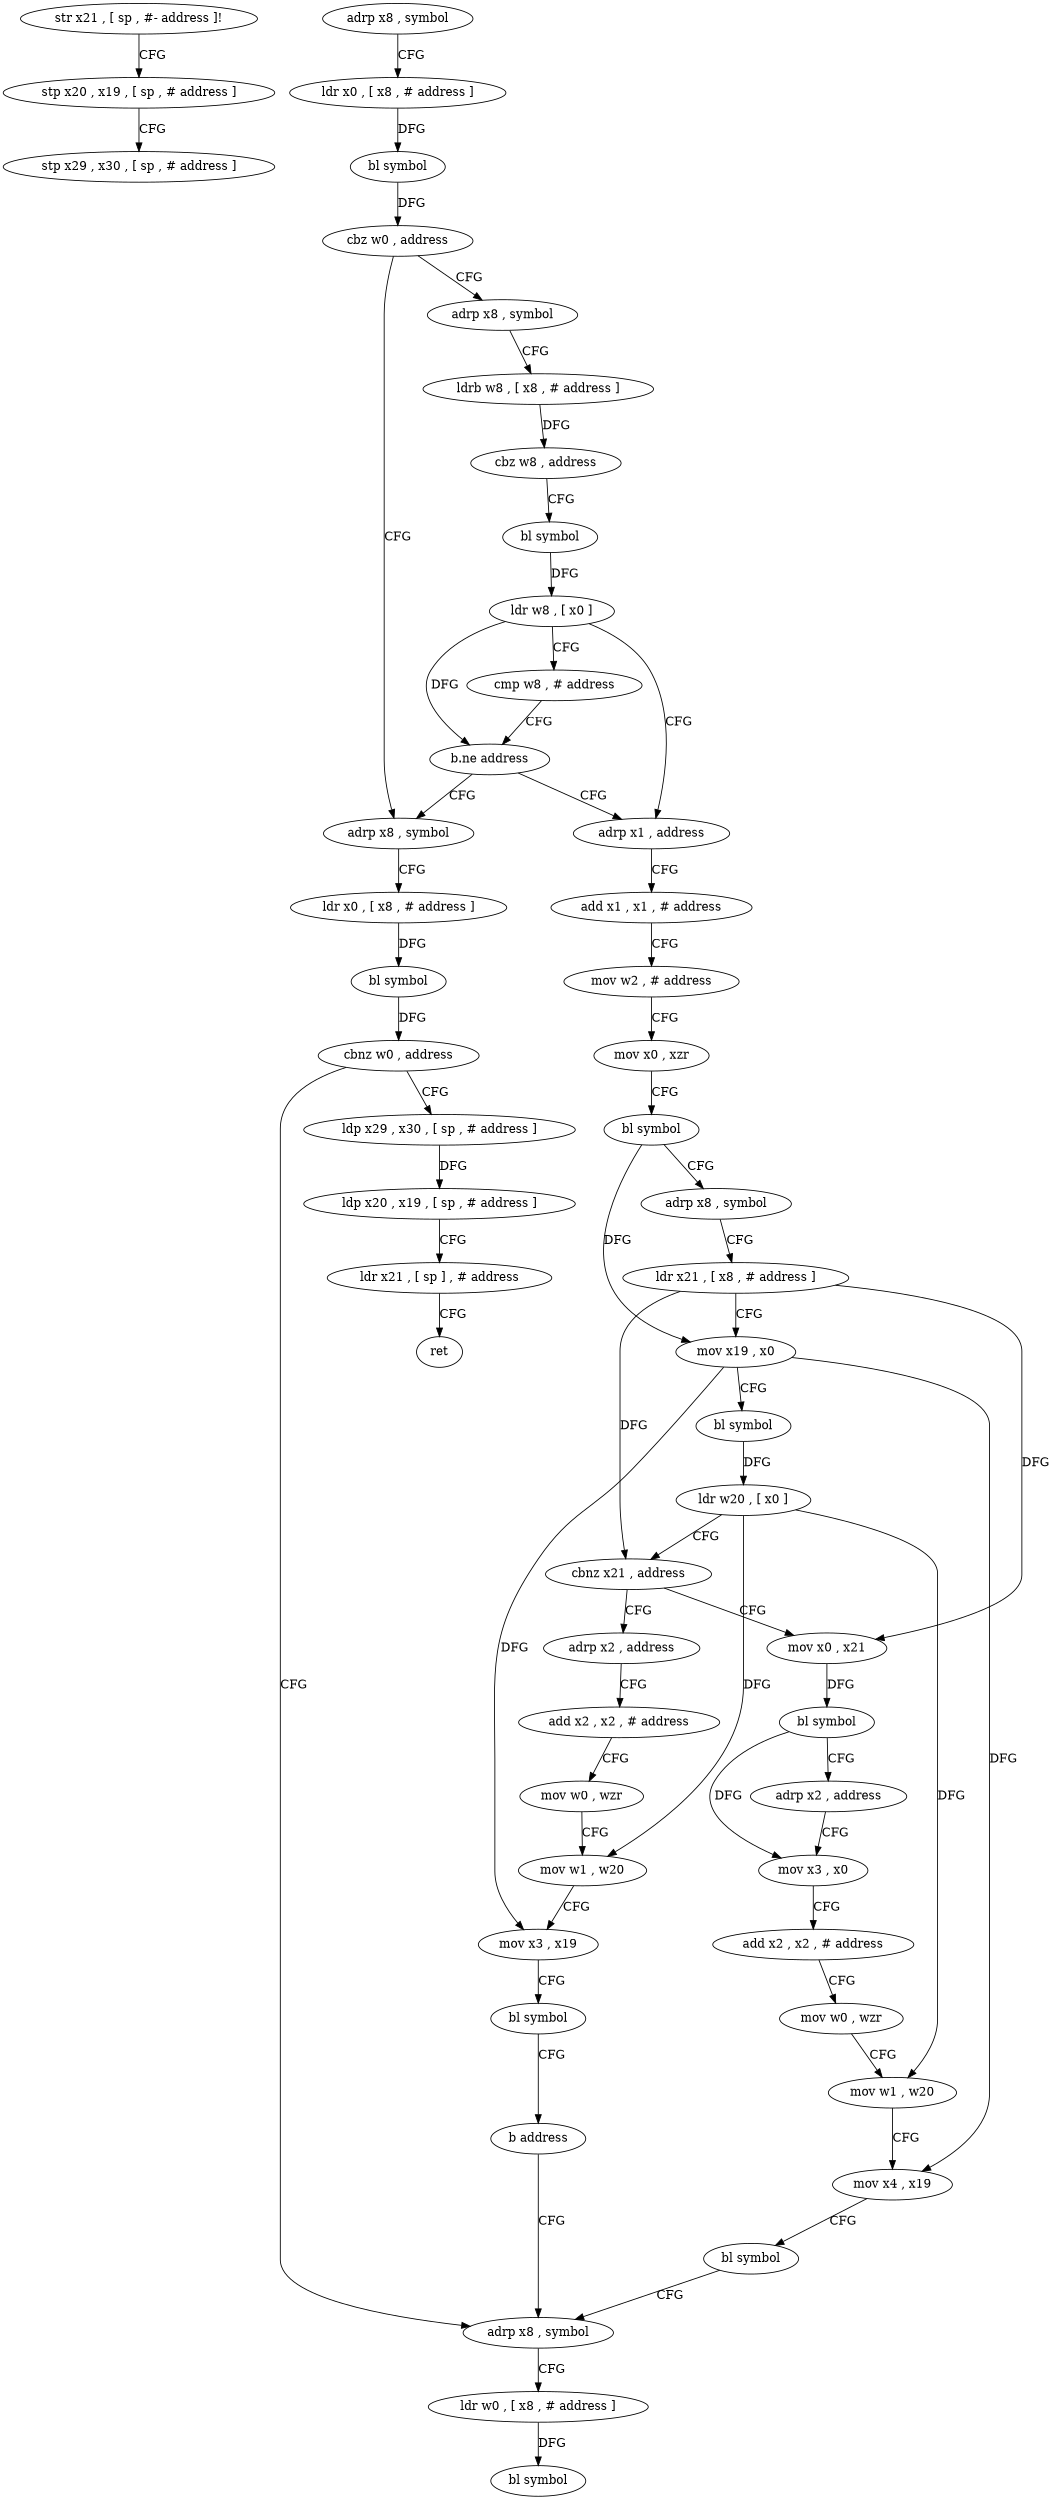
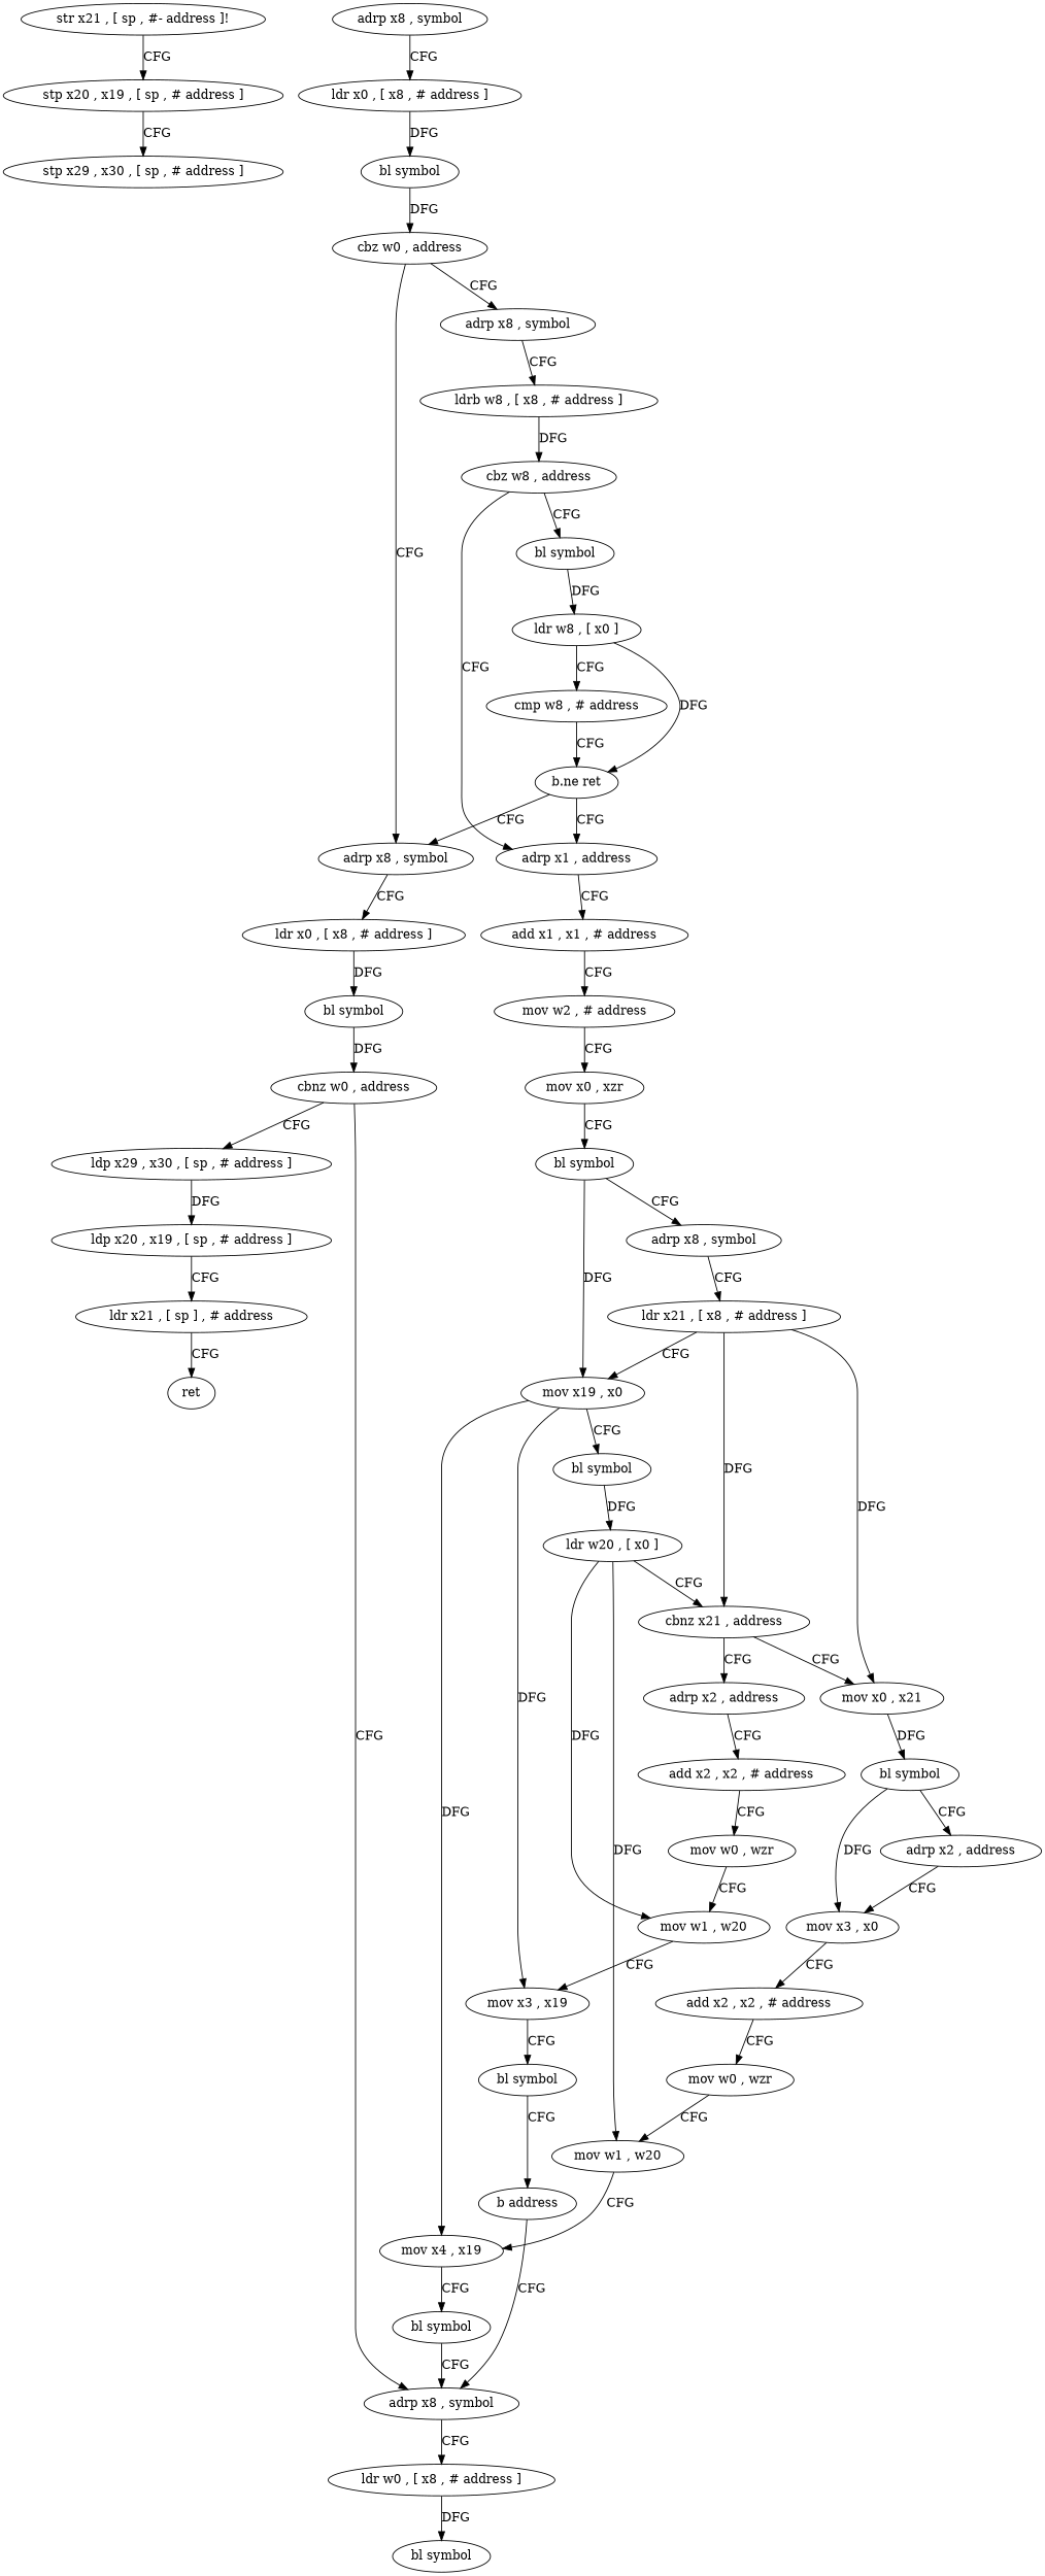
  digraph {
    n1 [label="str x21 , [ sp , #- address ]!"]
    n2 [label="stp x20 , x19 , [ sp , # address ]"]
    n3 [label="stp x29 , x30 , [ sp , # address ]"]
    n4 [label="adrp x8 , symbol"]
    n5 [label="ldr x0 , [ x8 , # address ]"]
    n6 [label="bl symbol"]
    n7 [label="cbz w0 , address"]
    n8 [label="adrp x8 , symbol"]
    n9 [label="adrp x8 , symbol"]
    n10 [label="ldr x0 , [ x8 , # address ]"]
    n11 [label="ldrb w8 , [ x8 , # address ]"]
    n12 [label="bl symbol"]
    n13 [label="cbz w8 , address"]
    n14 [label="cbnz w0 , address"]
    n15 [label="adrp x8 , symbol"]
    n16 [label="ldp x29 , x30 , [ sp , # address ]"]
    n17 [label="ldr w0 , [ x8 , # address ]"]
    n18 [label="ldp x20 , x19 , [ sp , # address ]"]
    n19 [label="bl symbol"]
    n20 [label="ldr x21 , [ sp ] , # address"]
    n21 [label="adrp x1 , address"]
    n22 [label="bl symbol"]
    n23 [label="add x1 , x1 , # address"]
    n24 [label="ldr w8 , [ x0 ]"]
    n25 [label="mov w2 , # address"]
    n26 [label="cmp w8 , # address"]
-   n27 [label="b.ne address"]
+   n27 [label="b.ne ret"]
    n28 [label=ret]
    n29 [label="mov x0 , xzr"]
    n30 [label="bl symbol"]
    n31 [label="adrp x8 , symbol"]
    n32 [label="mov x19 , x0"]
    n33 [label="ldr x21 , [ x8 , # address ]"]
    n34 [label="bl symbol"]
    n35 [label="mov x4 , x19"]
    n36 [label="mov x3 , x19"]
    n37 [label="cbnz x21 , address"]
    n38 [label="mov x0 , x21"]
    n39 [label="adrp x2 , address"]
    n40 [label="bl symbol"]
    n41 [label="ldr w20 , [ x0 ]"]
    n42 [label="bl symbol"]
    n43 [label="bl symbol"]
    n44 [label="mov w1 , w20"]
    n45 [label="mov w1 , w20"]
    n46 [label="add x2 , x2 , # address"]
    n47 [label="adrp x2 , address"]
    n48 [label="mov x3 , x0"]
    n49 [label="mov w0 , wzr"]
    n50 [label="add x2 , x2 , # address"]
    n51 [label="mov w0 , wzr"]
    n52 [label="b address"]
    n1 -> n2 [label=CFG]
    n2 -> n3 [label=CFG]
    n4 -> n5 [label=CFG]
    n5 -> n6 [label=DFG]
    n6 -> n7 [label=DFG]
    n7 -> n8 [label=CFG]
    n7 -> n9 [label=CFG]
    n8 -> n10 [label=CFG]
    n9 -> n11 [label=CFG]
    n10 -> n12 [label=DFG]
    n11 -> n13 [label=DFG]
    n12 -> n14 [label=DFG]
-   n24 -> n21 [label=CFG]
+   n13 -> n21 [label=CFG]
    n13 -> n22 [label=CFG]
    n14 -> n15 [label=CFG]
    n14 -> n16 [label=CFG]
    n15 -> n17 [label=CFG]
    n16 -> n18 [label=DFG]
    n17 -> n19 [label=DFG]
    n18 -> n20 [label=CFG]
    n20 -> n28 [label=CFG]
    n21 -> n23 [label=CFG]
    n22 -> n24 [label=DFG]
    n23 -> n25 [label=CFG]
    n24 -> n26 [label=CFG]
    n24 -> n27 [label=DFG]
    n25 -> n29 [label=CFG]
    n26 -> n27 [label=CFG]
    n27 -> n8 [label=CFG]
    n27 -> n21 [label=CFG]
    n29 -> n30 [label=CFG]
    n30 -> n31 [label=CFG]
    n30 -> n32 [label=DFG]
    n31 -> n33 [label=CFG]
    n32 -> n34 [label=CFG]
    n32 -> n35 [label=DFG]
    n32 -> n36 [label=DFG]
    n33 -> n32 [label=CFG]
    n33 -> n37 [label=DFG]
    n33 -> n38 [label=DFG]
    n34 -> n41 [label=DFG]
    n35 -> n42 [label=CFG]
    n36 -> n43 [label=CFG]
    n37 -> n38 [label=CFG]
    n37 -> n39 [label=CFG]
    n38 -> n40 [label=DFG]
    n39 -> n46 [label=CFG]
    n40 -> n47 [label=CFG]
    n40 -> n48 [label=DFG]
    n41 -> n37 [label=CFG]
    n41 -> n44 [label=DFG]
    n41 -> n45 [label=DFG]
    n42 -> n15 [label=CFG]
    n43 -> n52 [label=CFG]
    n44 -> n35 [label=CFG]
    n45 -> n36 [label=CFG]
    n46 -> n49 [label=CFG]
    n47 -> n48 [label=CFG]
    n48 -> n50 [label=CFG]
    n49 -> n45 [label=CFG]
    n50 -> n51 [label=CFG]
    n51 -> n44 [label=CFG]
    n52 -> n15 [label=CFG]
  }
